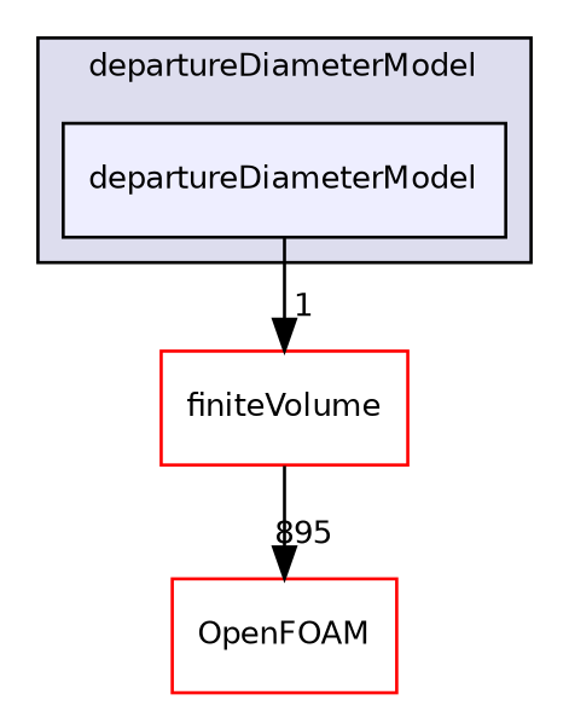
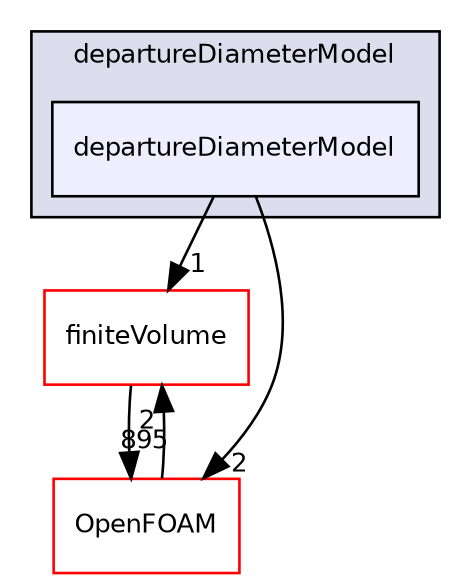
  digraph {
    compound=true
    node [fontname=Helvetica fontsize=10 shape=box color=red]
    edge [headlabel=2 labeldistance=1.5 labelfontname=Helvetica labelfontsize=10]
    n1 [fillcolor="#eeeeff" label=departureDiameterModel pencolor=black style=filled color=""]
    n2 [label=finiteVolume]
    n3 [label=OpenFOAM]
    subgraph cluster_1 {
      bgcolor="#ddddee"
      fontname=Helvetica
      fontsize=10
      label=departureDiameterModel
      pencolor=black
      n1
    }
    n1 -> n2 [headlabel=1]
+   n1 -> n3
    n2 -> n3 [headlabel=895]
+   n3 -> n2
  }
